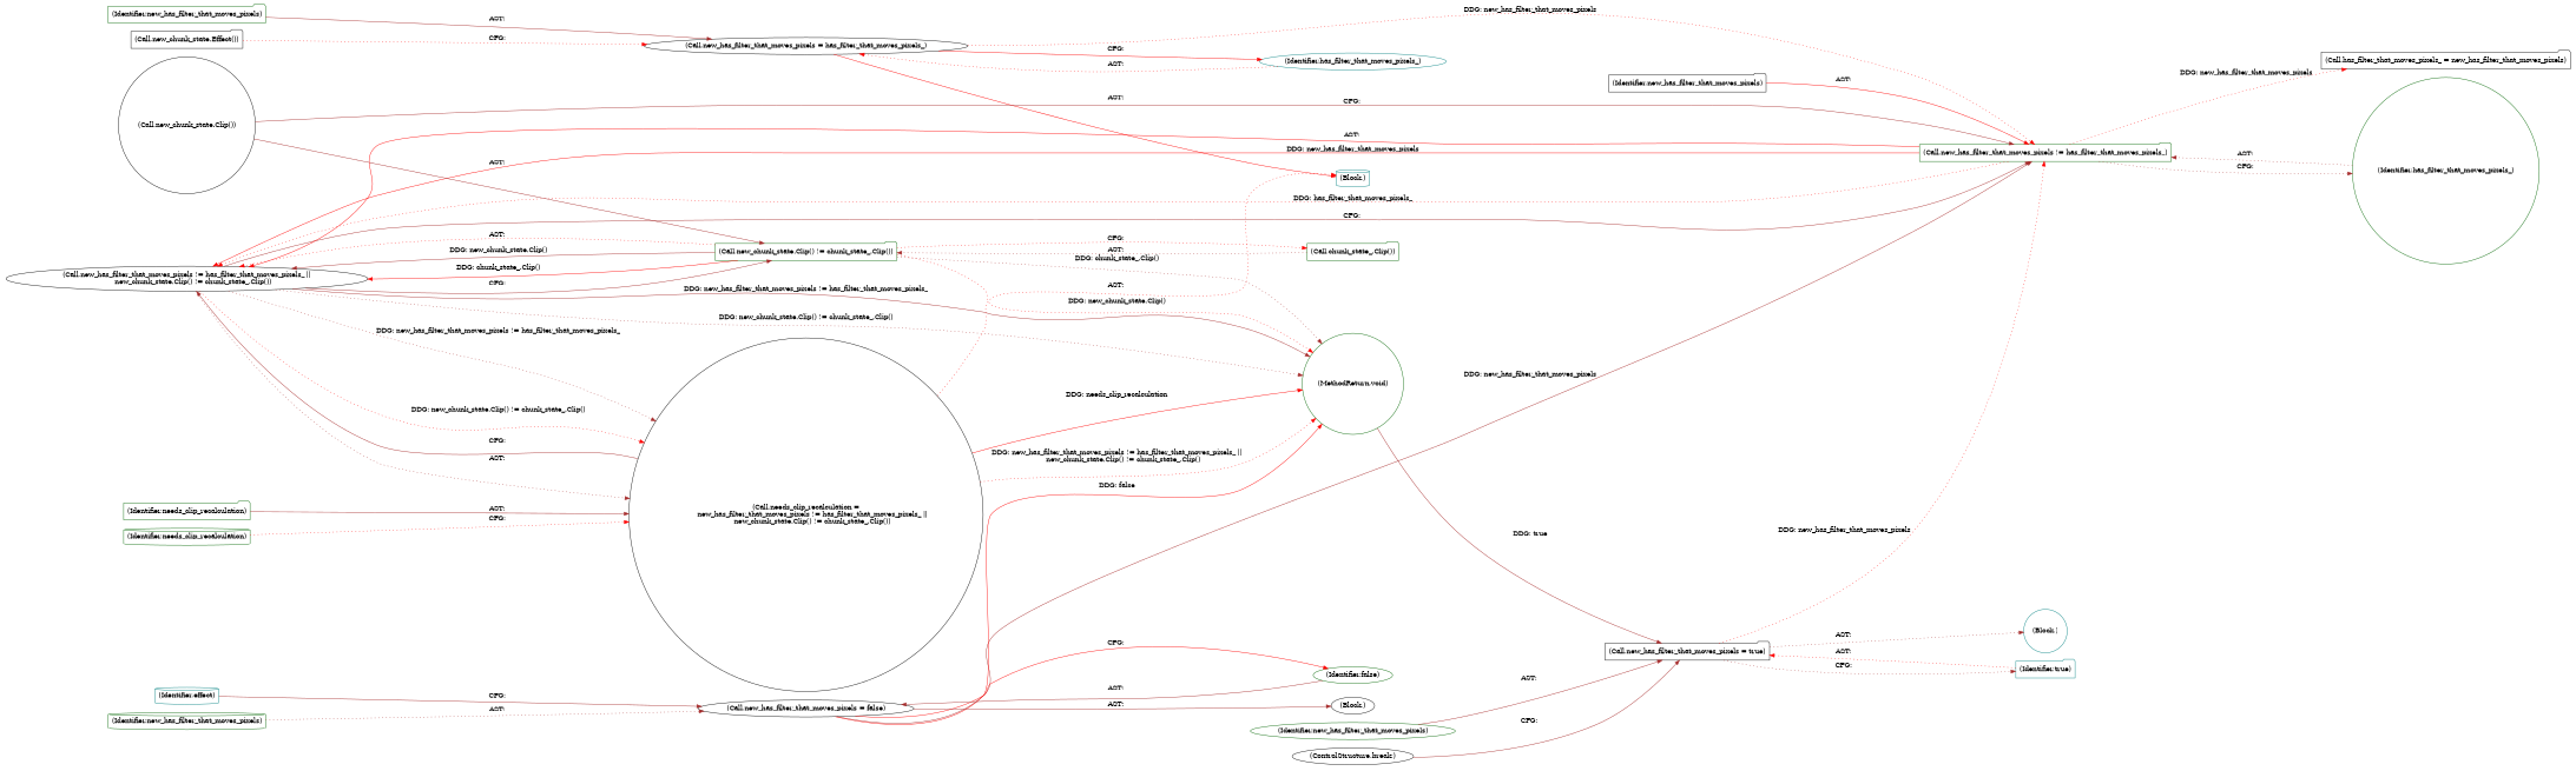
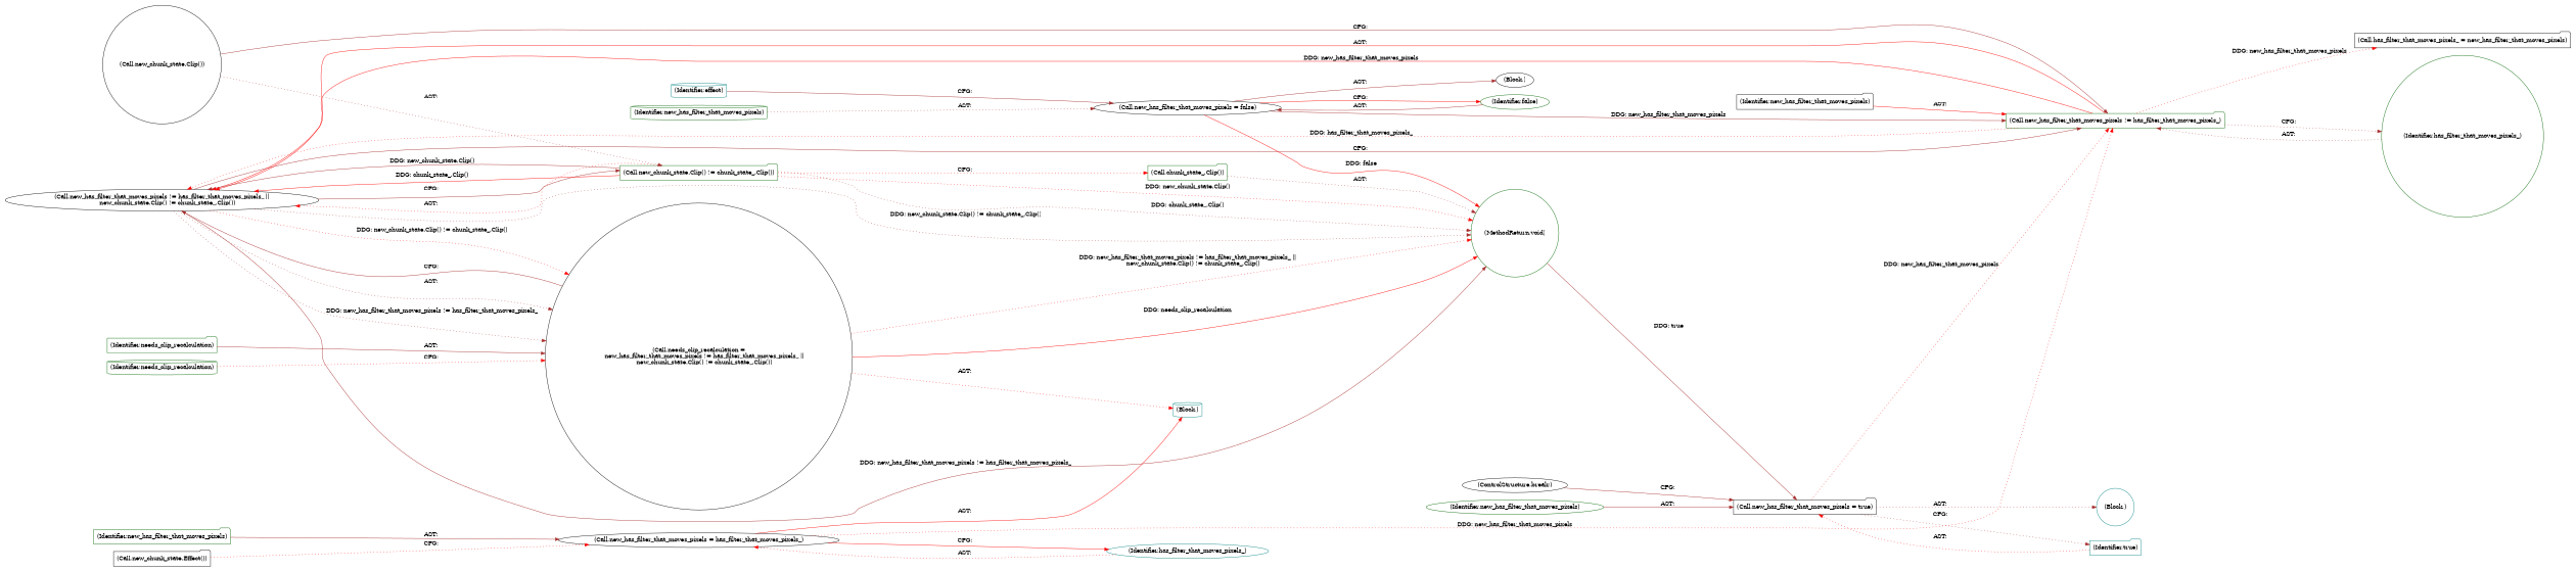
  digraph {
    rankdir=LR
    node [color=black shape=folder]
    edge [color=brown style=solid]
    n1 [label="(Call,new_has_filter_that_moves_pixels != has_filter_that_moves_pixels_ ||\n      new_chunk_state.Clip() != chunk_state_.Clip())" shape=ellipse]
    n2 [color=darkgreen label="(Call,new_has_filter_that_moves_pixels != has_filter_that_moves_pixels_)"]
    n3 [color=darkgreen label="(Call,new_chunk_state.Clip() != chunk_state_.Clip())"]
    n4 [label="(Call,needs_clip_recalculation =\n      new_has_filter_that_moves_pixels != has_filter_that_moves_pixels_ ||\n      new_chunk_state.Clip() != chunk_state_.Clip())" shape=circle]
    n5 [color=darkgreen label="(MethodReturn,void)" shape=circle]
    n6 [label="(Call,has_filter_that_moves_pixels_ = new_has_filter_that_moves_pixels)"]
    n7 [color=darkgreen label="(Identifier,has_filter_that_moves_pixels_)" shape=circle]
    n8 [color=darkgreen label="(Call,chunk_state_.Clip())"]
    n9 [color=teal label="(Block,)" shape=cylinder]
    n10 [label="(Call,new_has_filter_that_moves_pixels = true)"]
    n11 [color=teal label="(Identifier,true)"]
    n12 [color=teal label="(Block,)" shape=circle]
    n13 [label="(Call,new_has_filter_that_moves_pixels = false)" shape=ellipse]
    n14 [color=darkgreen label="(Identifier,false)" shape=ellipse]
    n15 [label="(Block,)" shape=ellipse]
    n16 [label="(Call,new_has_filter_that_moves_pixels = has_filter_that_moves_pixels_)" shape=ellipse]
    n17 [color=teal label="(Identifier,has_filter_that_moves_pixels_)" shape=ellipse]
    n18 [color=teal label="(Identifier,effect)" shape=cylinder]
    n19 [label="(ControlStructure,break;)" shape=ellipse]
    n20 [label="(Call,new_chunk_state.Clip())" shape=circle]
    n21 [color=darkgreen label="(Identifier,new_has_filter_that_moves_pixels)" shape=ellipse]
    n22 [color=darkgreen label="(Identifier,new_has_filter_that_moves_pixels)"]
    n23 [color=darkgreen label="(Identifier,new_has_filter_that_moves_pixels)" shape=cylinder]
    n24 [label="(Call,new_chunk_state.Effect())"]
    n25 [color=darkgreen label="(Identifier,needs_clip_recalculation)"]
    n26 [color=darkgreen label="(Identifier,needs_clip_recalculation)" shape=cylinder]
    n27 [label="(Identifier,new_has_filter_that_moves_pixels)"]
    n1 -> n2 [label="CFG: "]
    n1 -> n3 [label="CFG: "]
    n1 -> n4 [label="AST: " style=dotted]
    n1 -> n4 [label="DDG: new_has_filter_that_moves_pixels != has_filter_that_moves_pixels_" style=dotted]
    n1 -> n4 [color=red label="DDG: new_chunk_state.Clip() != chunk_state_.Clip()" style=dotted]
    n1 -> n5 [label="DDG: new_has_filter_that_moves_pixels != has_filter_that_moves_pixels_"]
    n1 -> n5 [label="DDG: new_chunk_state.Clip() != chunk_state_.Clip()" style=dotted]
    n2 -> n1 [color=red label="AST: "]
    n2 -> n1 [color=red label="DDG: new_has_filter_that_moves_pixels"]
    n2 -> n1 [color=red label="DDG: has_filter_that_moves_pixels_" style=dotted]
    n2 -> n6 [color=red label="DDG: new_has_filter_that_moves_pixels" style=dotted]
    n2 -> n7 [label="CFG: " style=dotted]
    n3 -> n1 [color=red label="AST: " style=dotted]
    n3 -> n1 [label="DDG: new_chunk_state.Clip()"]
    n3 -> n1 [color=red label="DDG: chunk_state_.Clip()"]
    n3 -> n5 [color=red label="DDG: new_chunk_state.Clip()" style=dotted]
    n3 -> n5 [label="DDG: chunk_state_.Clip()" style=dotted]
    n3 -> n8 [color=red label="CFG: " style=dotted]
    n4 -> n1 [label="CFG: "]
    n4 -> n5 [color=red label="DDG: needs_clip_recalculation"]
    n4 -> n5 [color=red label="DDG: new_has_filter_that_moves_pixels != has_filter_that_moves_pixels_ ||\n      new_chunk_state.Clip() != chunk_state_.Clip()" style=dotted]
    n4 -> n9 [color=red label="AST: " style=dotted]
    n5 -> n10 [label="DDG: true"]
    n7 -> n2 [label="AST: " style=dotted]
-   n8 -> n3 [label="AST: " style=dotted]
+   n8 -> n5 [label="AST: " style=dotted]
    n10 -> n2 [color=red label="DDG: new_has_filter_that_moves_pixels" style=dotted]
    n10 -> n11 [label="CFG: " style=dotted]
    n10 -> n12 [label="AST: " style=dotted]
    n11 -> n10 [color=red label="AST: " style=dotted]
    n13 -> n2 [label="DDG: new_has_filter_that_moves_pixels"]
    n13 -> n5 [color=red label="DDG: false"]
    n13 -> n14 [color=red label="CFG: "]
    n13 -> n15 [label="AST: "]
    n14 -> n13 [label="AST: "]
    n16 -> n2 [color=red label="DDG: new_has_filter_that_moves_pixels" style=dotted]
    n16 -> n9 [color=red label="AST: "]
    n16 -> n17 [color=red label="CFG: "]
    n17 -> n16 [color=red label="AST: " style=dotted]
    n18 -> n13 [label="CFG: "]
    n19 -> n10 [label="CFG: "]
    n20 -> n2 [label="CFG: "]
-   n20 -> n3 [label="AST: "]
+   n20 -> n3 [label="AST: " style=dotted]
    n21 -> n10 [label="AST: "]
    n22 -> n16 [label="AST: "]
    n23 -> n13 [label="AST: " style=dotted]
    n24 -> n16 [color=red label="CFG: " style=dotted]
    n25 -> n4 [label="AST: "]
    n26 -> n4 [color=red label="CFG: " style=dotted]
    n27 -> n2 [color=red label="AST: "]
  }
